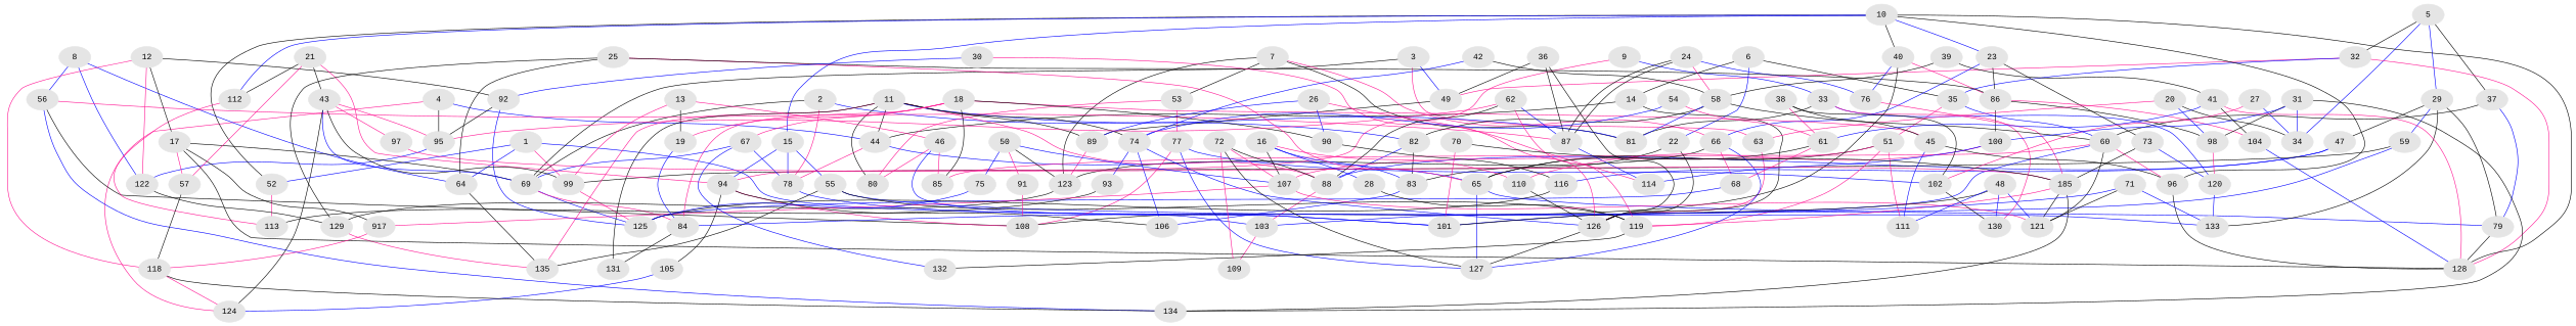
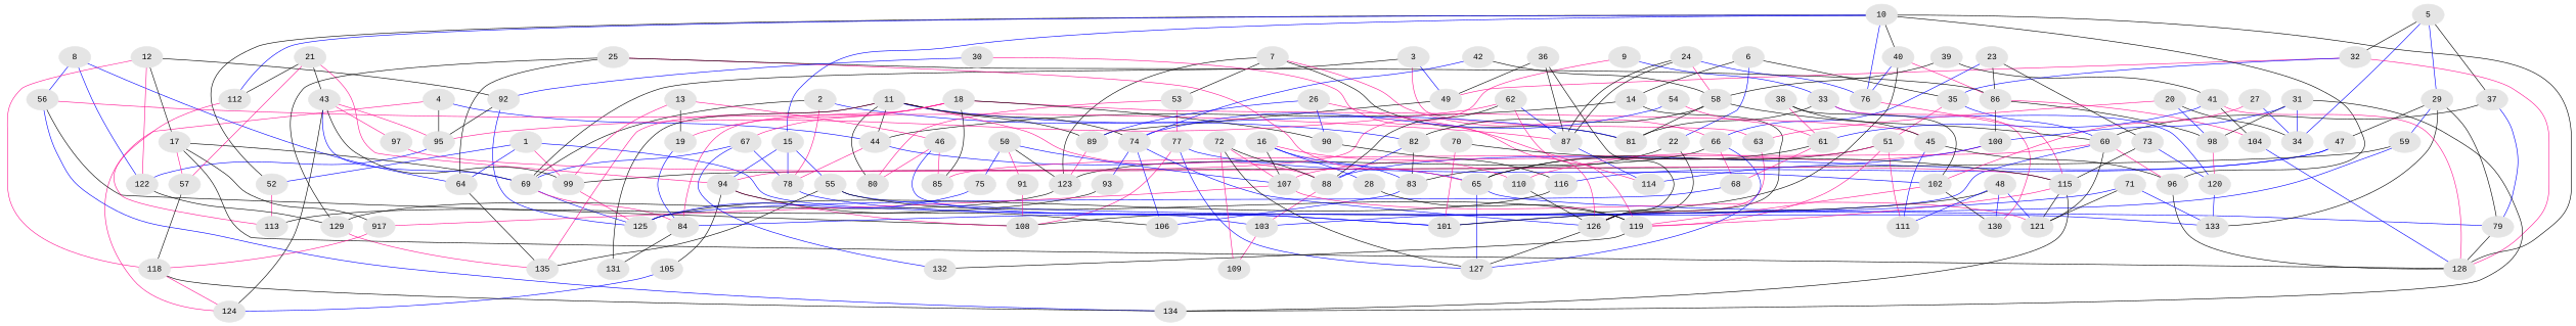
  graph {
    fontname="Liberation Mono"
    node [color=gray90 fontname="Liberation Mono" style=filled]
    edge [color=black fontname="Liberation Mono"]
    1
    52
    64
    99
    101
    113
    135
    125
    2
    69
    78
    82
    84
    88
    83
    3
    49
    63
    89
    126
    4
    44
    95
    124
    65
    122
    5
    29
    32
    34
    37
    47
    59
    79
    133
    35
    128
    60
    6
    14
    22
    51
    7
    53
    66
    81
    123
    80
    77
    68
    127
    129
    8
    56
    87
    134
    108
    9
    33
    94
    120
    130
    106
    105
    10
    15
    23
    40
    96
    112
    55
    73
    86
    76
    11
    74
    131
    93
    103
    12
    17
    92
    118
    57
    n85 [label=917]
    13
    19
    46
    85
    119
    16
    28
    107
    110
    121
    18
    45
    67
    90
    111
    132
    116
    20
    98
    21
    43
    97
-   115 [label=185]
+   115
    100
    104
    24
    58
    114
    25
    26
    27
    102
    30
    31
    36
    38
    61
    39
    41
    42
    109
    48
    50
    75
    91
    54
    62
    70
    71
    72
    1 -- 52 [color=blue]
    1 -- 64 [color=blue]
    1 -- 99 [color=deeppink]
    1 -- 101 [color=blue]
    52 -- 113 [color=deeppink]
    64 -- 135
    99 -- 125 [color=deeppink]
    2 -- 69
    2 -- 78 [color=deeppink]
    2 -- 82 [color=blue]
    69 -- 125 [color=blue]
    69 -- 84 [color=deeppink]
    78 -- 101 [color=blue]
    82 -- 88 [color=blue]
    82 -- 83
    84 -- 131
    88 -- 103 [color=deeppink]
    83 -- 106 [color=blue]
    3 -- 69
    3 -- 49 [color=blue]
    3 -- 63 [color=deeppink]
    49 -- 89
    63 -- 126 [color=deeppink]
    89 -- 123 [color=deeppink]
    126 -- 127
    4 -- 44 [color=blue]
    4 -- 95
    4 -- 124 [color=deeppink]
    44 -- 78 [color=deeppink]
    44 -- 65 [color=blue]
    95 -- 122 [color=blue]
    65 -- 79 [color=blue]
    65 -- 127 [color=blue]
    122 -- 129
    5 -- 29 [color=blue]
    5 -- 32
    5 -- 34 [color=blue]
    5 -- 37
    29 -- 47
    29 -- 59 [color=blue]
    29 -- 79
    29 -- 133
    32 -- 49 [color=deeppink]
    32 -- 35 [color=blue]
    32 -- 128 [color=deeppink]
    37 -- 79 [color=blue]
    37 -- 60
    47 -- 88 [color=blue]
    47 -- 116 [color=blue]
    59 -- 99
    59 -- 101 [color=blue]
    79 -- 128
    35 -- 60 [color=blue]
    35 -- 51 [color=deeppink]
    60 -- 96 [color=deeppink]
    60 -- 103 [color=blue]
    60 -- 85 [color=deeppink]
    60 -- 121
    6 -- 35
    6 -- 14
    6 -- 22 [color=blue]
    14 -- 126
    14 -- 44
    22 -- 83
    22 -- 126
    51 -- 65
    51 -- 119 [color=deeppink]
    51 -- 107 [color=deeppink]
    51 -- 111 [color=deeppink]
    7 -- 53
    7 -- 66 [color=deeppink]
    7 -- 81
    7 -- 123
    53 -- 80 [color=deeppink]
    53 -- 77 [color=deeppink]
    66 -- 123
    66 -- 68 [color=deeppink]
    66 -- 127 [color=blue]
    123 -- 129
    77 -- 127 [color=blue]
    77 -- 108 [color=deeppink]
    77 -- 102 [color=blue]
    68 -- 125 [color=blue]
    129 -- 135 [color=deeppink]
    8 -- 64 [color=blue]
    8 -- 122 [color=blue]
    8 -- 56 [color=blue]
    56 -- 87 [color=deeppink]
    56 -- 134 [color=blue]
    56 -- 108
    87 -- 114 [color=blue]
    9 -- 33 [color=blue]
    9 -- 94 [color=deeppink]
    33 -- 81
    33 -- 120 [color=blue]
    33 -- 130 [color=deeppink]
    94 -- 108 [color=deeppink]
    94 -- 106
    94 -- 105
    120 -- 133 [color=blue]
    105 -- 124 [color=blue]
    10 -- 52
    10 -- 128
    10 -- 15 [color=blue]
-   10 -- 23 [color=blue]
+   10 -- 76 [color=blue]
    10 -- 40
    10 -- 96
    10 -- 112 [color=blue]
    15 -- 78 [color=blue]
    15 -- 94 [color=blue]
    15 -- 55 [color=blue]
    23 -- 66 [color=blue]
    23 -- 73
    23 -- 86
    40 -- 108
    40 -- 86 [color=deeppink]
    40 -- 76 [color=blue]
    96 -- 128
    112 -- 113 [color=deeppink]
    55 -- 135
    55 -- 133 [color=blue]
    55 -- 119
    73 -- 120 [color=blue]
    73 -- 115
    86 -- 98
    86 -- 100
    86 -- 104 [color=deeppink]
    76 -- 115 [color=deeppink]
    11 -- 135 [color=deeppink]
    11 -- 88 [color=deeppink]
    11 -- 89
    11 -- 44
    11 -- 81 [color=blue]
    11 -- 80
    11 -- 74
    11 -- 131
    74 -- 126 [color=blue]
    74 -- 106 [color=blue]
    74 -- 93 [color=blue]
    93 -- 113
    103 -- 109 [color=deeppink]
    12 -- 122 [color=deeppink]
    12 -- 17
    12 -- 92
    12 -- 118 [color=deeppink]
    17 -- 69
    17 -- 128
    17 -- 57 [color=deeppink]
    17 -- n85
    92 -- 125 [color=blue]
    92 -- 95
    118 -- 124 [color=deeppink]
    118 -- 134
    57 -- 118
    n85 -- 118 [color=deeppink]
    13 -- 99 [color=deeppink]
    13 -- 19
    13 -- 46 [color=deeppink]
    19 -- 84 [color=blue]
    46 -- 80 [color=deeppink]
    46 -- 103 [color=blue]
    46 -- 85 [color=deeppink]
    119 -- 132
    16 -- 83 [color=blue]
    16 -- 28 [color=blue]
    16 -- 107
    16 -- 110 [color=deeppink]
    28 -- 119
    107 -- n85 [color=deeppink]
    107 -- 121 [color=deeppink]
    110 -- 126
    18 -- 84 [color=deeppink]
    18 -- 19 [color=deeppink]
    18 -- 85
    18 -- 45 [color=deeppink]
    18 -- 67 [color=deeppink]
    18 -- 90
    45 -- 96
    45 -- 111 [color=blue]
    67 -- 69 [color=blue]
    67 -- 78 [color=blue]
    67 -- 132 [color=blue]
    90 -- 116
    116 -- 125
    20 -- 63 [color=deeppink]
    20 -- 34
    20 -- 98 [color=blue]
    98 -- 120 [color=deeppink]
    21 -- 94 [color=deeppink]
    21 -- 112
    21 -- 57 [color=deeppink]
    21 -- 43
    43 -- 99
    43 -- 69 [color=blue]
    43 -- 95 [color=deeppink]
    43 -- 124
    43 -- 97 [color=deeppink]
    97 -- 115 [color=deeppink]
    115 -- 134
    115 -- 119 [color=deeppink]
    115 -- 121
    100 -- 110 [color=deeppink]
    100 -- 114 [color=blue]
    104 -- 128 [color=blue]
    24 -- 87
    24 -- 87
    24 -- 76 [color=blue]
    24 -- 58 [color=deeppink]
    58 -- 82
    58 -- 60
-   58 -- 81 [color=blue]
+   58 -- 81
    25 -- 64
    25 -- 65 [color=deeppink]
    25 -- 129
    25 -- 86
    26 -- 89 [color=blue]
    26 -- 90 [color=blue]
    26 -- 114 [color=deeppink]
    27 -- 34 [color=blue]
    27 -- 102 [color=deeppink]
    102 -- 130
+   102 -- 119 [color=deeppink]
    30 -- 126 [color=deeppink]
    30 -- 92 [color=blue]
    31 -- 34 [color=blue]
    31 -- 134
    31 -- 98
    31 -- 100 [color=blue]
    36 -- 49
    36 -- 126
    36 -- 87
    38 -- 45
    38 -- 102
    38 -- 61 [color=deeppink]
    61 -- 65
    61 -- 68 [color=deeppink]
    39 -- 58
    39 -- 41
    41 -- 128 [color=deeppink]
    41 -- 104
    41 -- 61 [color=blue]
    42 -- 74 [color=blue]
    42 -- 58
    48 -- 101
    48 -- 130 [color=blue]
    48 -- 121 [color=blue]
    48 -- 111 [color=blue]
    50 -- 123
    50 -- 107 [color=blue]
    50 -- 75 [color=blue]
    50 -- 91 [color=deeppink]
    75 -- 125 [color=blue]
    91 -- 108 [color=deeppink]
    54 -- 74 [color=blue]
    54 -- 61 [color=deeppink]
    62 -- 88
    62 -- 95 [color=deeppink]
    62 -- 87 [color=blue]
    62 -- 119 [color=deeppink]
    70 -- 101 [color=deeppink]
    70 -- 115
    71 -- 84 [color=blue]
    71 -- 133 [color=blue]
    71 -- 121
    72 -- 88
    72 -- 127
    72 -- 107 [color=deeppink]
    72 -- 109 [color=deeppink]
  }
